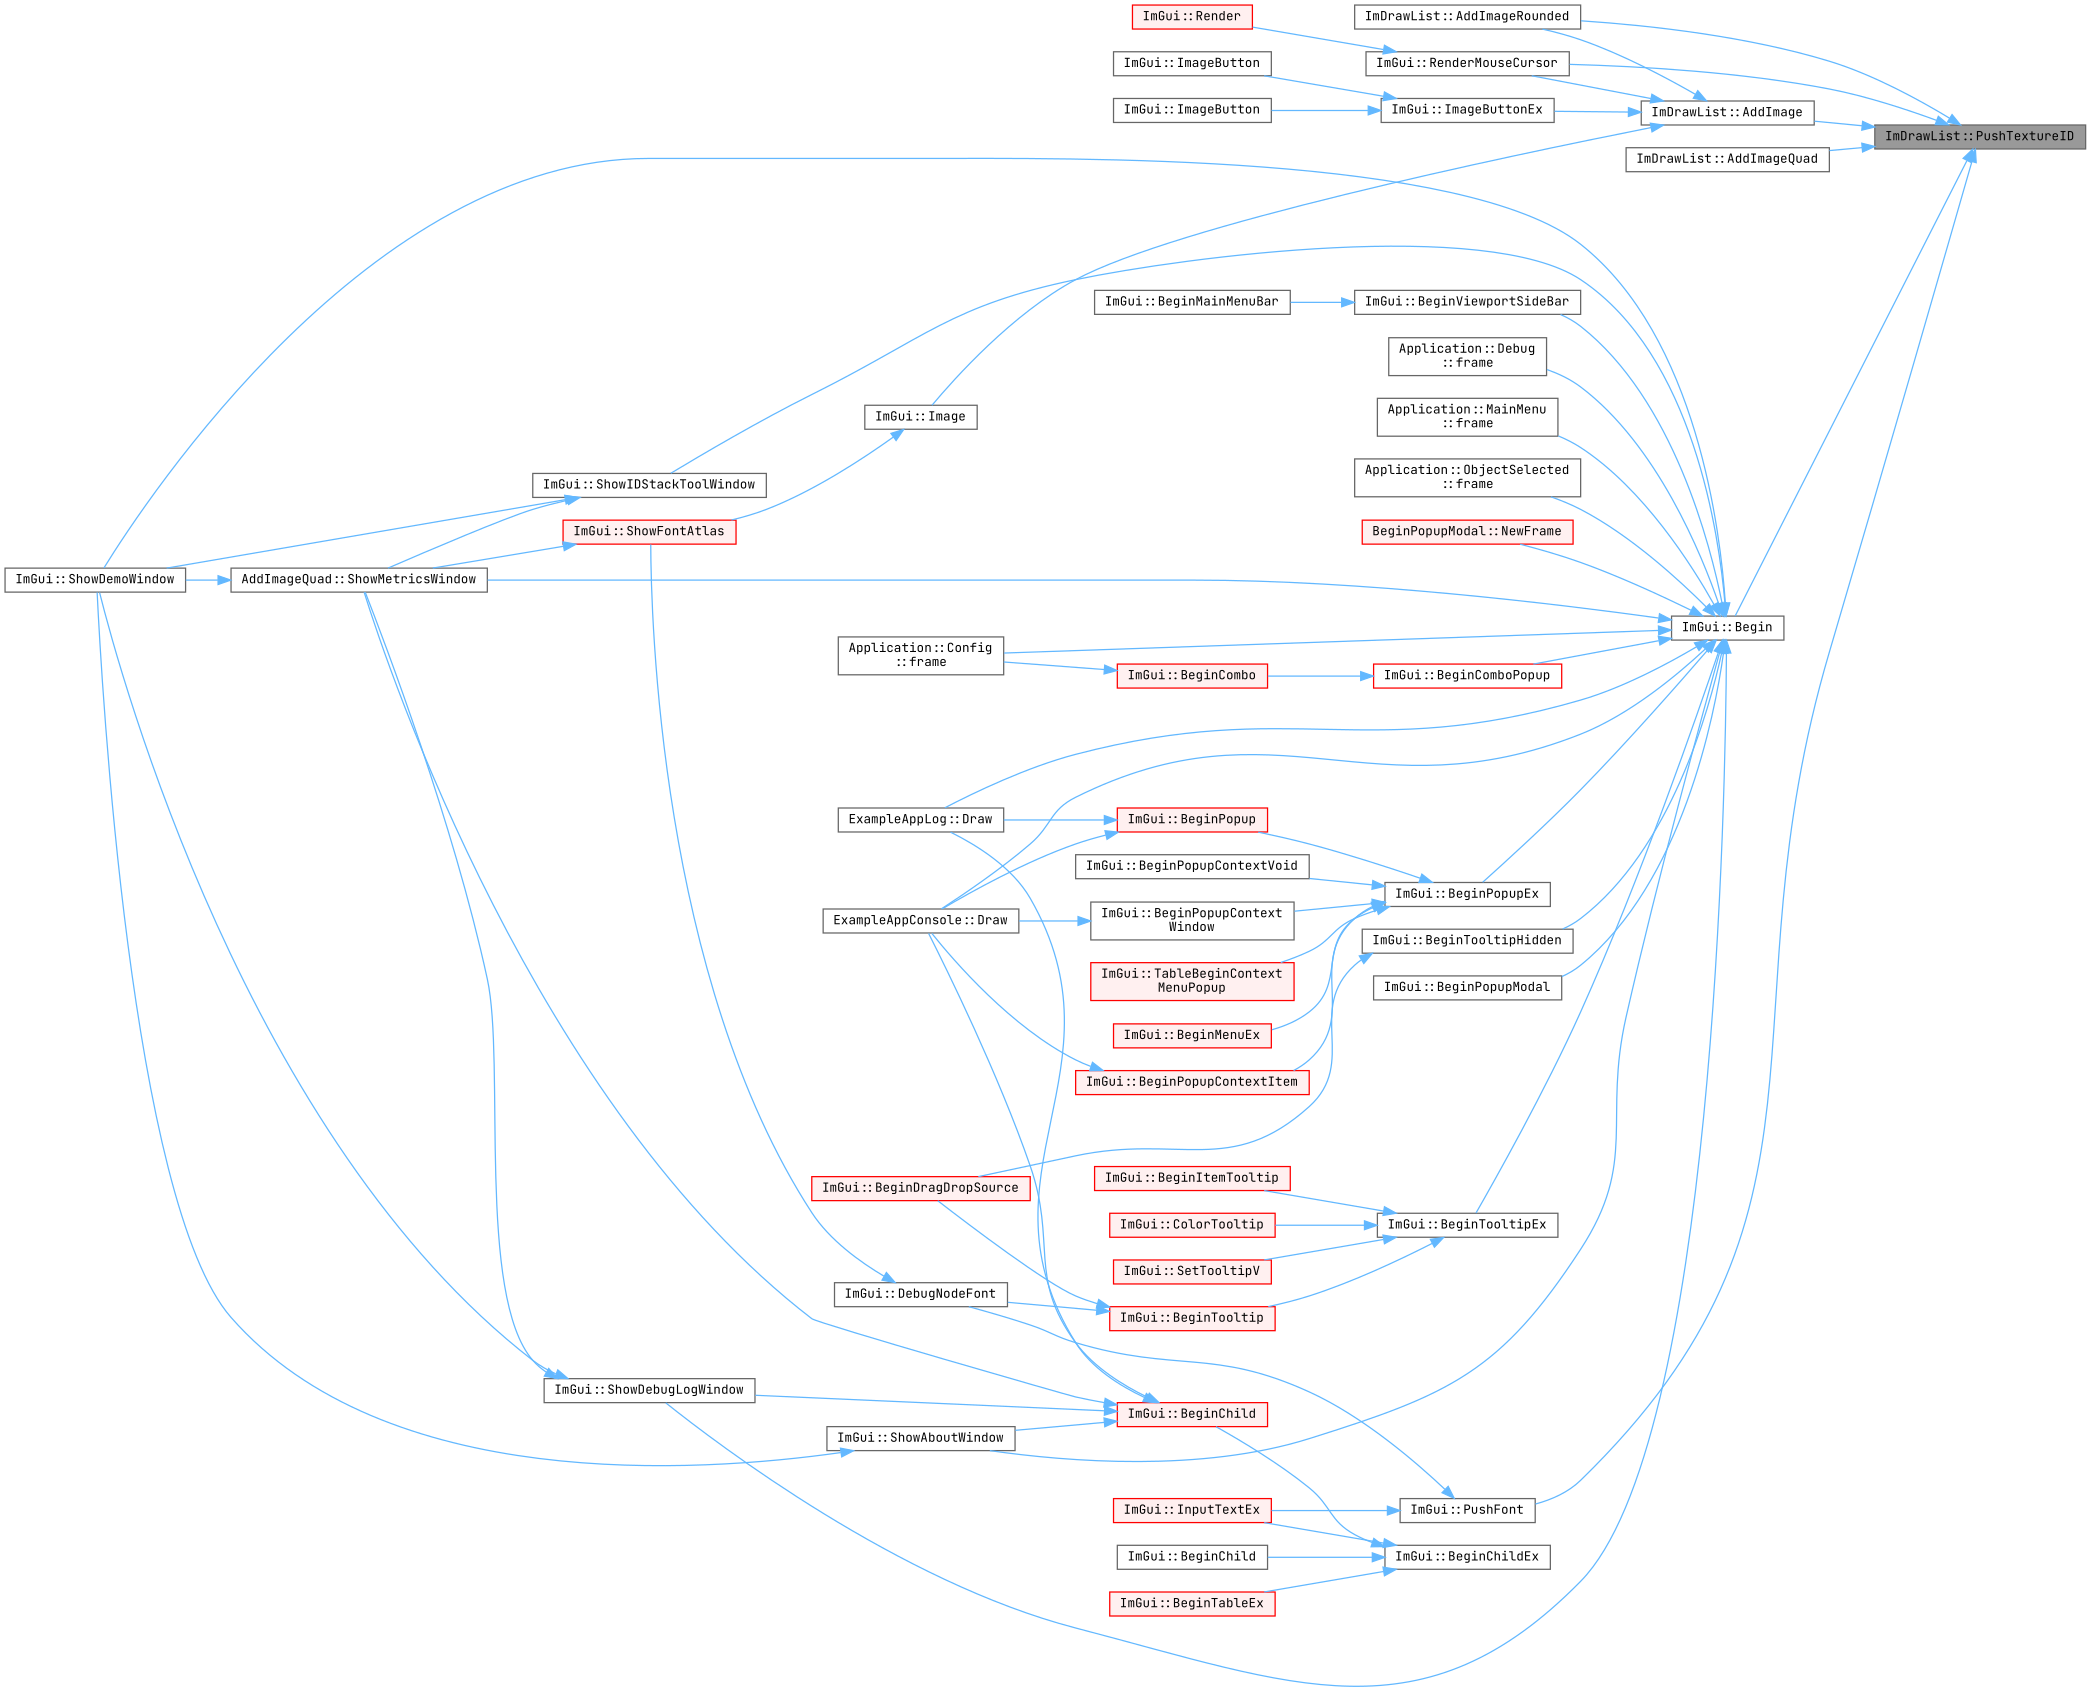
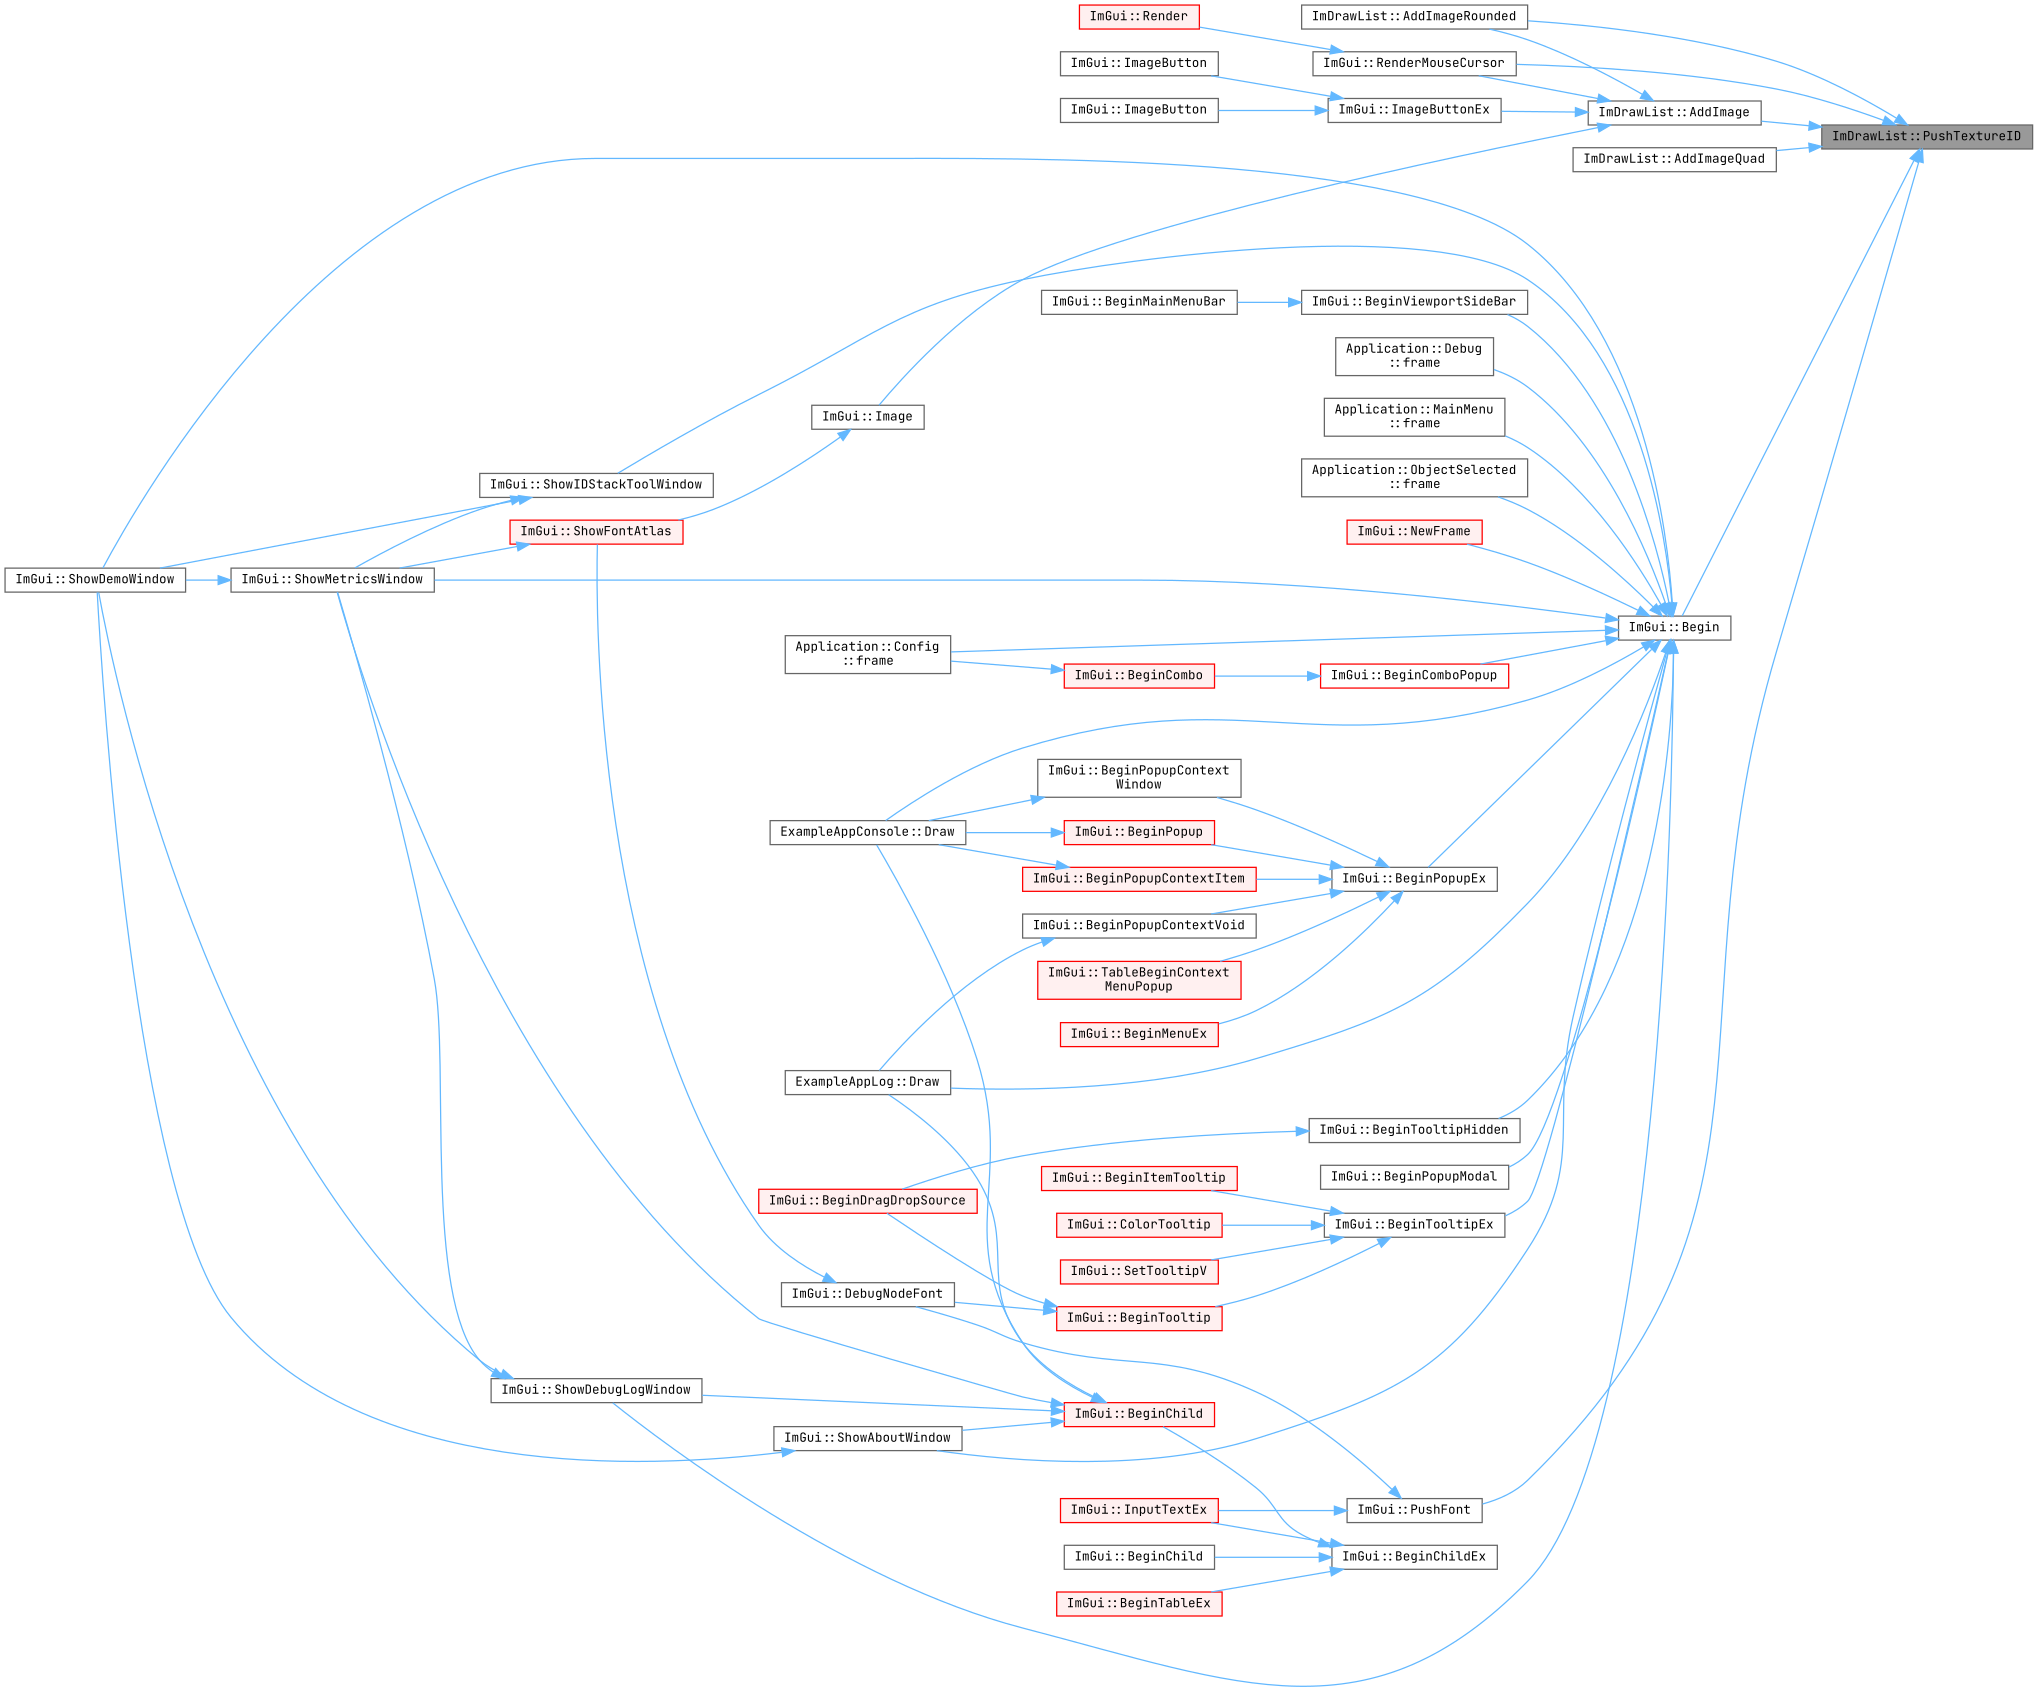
  digraph {
    fontname="JetBrains Mono"
    rankdir=RL
    node [color=grey40 fillcolor=white fontname="JetBrains Mono" fontsize=10 shape=box style=filled]
    edge [color=steelblue1 dir=back fontname="JetBrains Mono" fontsize=10 labelfontname=Helvetica labelfontsize=10 style=solid]
    n1 [color=gray40 fillcolor=grey60 fontcolor=black height=0.2 label="ImDrawList::PushTextureID" width=0.4]
    n2 [height=0.2 label="ImDrawList::AddImage" width=0.4]
    n3 [height=0.2 label="ImDrawList::AddImageRounded" width=0.4]
    n4 [height=0.2 label="ImGui::RenderMouseCursor" width=0.4]
    n5 [height=0.2 label="ImDrawList::AddImageQuad" width=0.4]
    n6 [height=0.2 label="ImGui::Begin" width=0.4]
    n7 [height=0.2 label="ImGui::PushFont" width=0.4]
    n8 [height=0.2 label="ImGui::Image" width=0.4]
    n9 [height=0.2 label="ImGui::ImageButtonEx" width=0.4]
    n10 [color=red fillcolor="#FFF0F0" height=0.2 label="ImGui::Render" width=0.4]
-   n11 [height=0.2 label="AddImageQuad::ShowMetricsWindow" width=0.4]
+   n11 [height=0.2 label="ImGui::ShowMetricsWindow" width=0.4]
    n12 [height=0.2 label="ImGui::ShowDemoWindow" width=0.4]
    n13 [height=0.2 label="ExampleAppConsole::Draw" width=0.4]
    n14 [height=0.2 label="ExampleAppLog::Draw" width=0.4]
    n15 [height=0.2 label="ImGui::ShowAboutWindow" width=0.4]
    n16 [height=0.2 label="ImGui::ShowDebugLogWindow" width=0.4]
    n17 [color=red height=0.2 label="ImGui::BeginComboPopup" width=0.4]
    n18 [height=0.2 label="Application::Config\l::frame" width=0.4]
    n19 [height=0.2 label="ImGui::BeginPopupEx" width=0.4]
    n20 [height=0.2 label="ImGui::BeginPopupModal" width=0.4]
    n21 [height=0.2 label="ImGui::BeginTooltipEx" width=0.4]
    n22 [height=0.2 label="ImGui::BeginTooltipHidden" width=0.4]
    n23 [height=0.2 label="ImGui::BeginViewportSideBar" width=0.4]
    n24 [height=0.2 label="Application::Debug\l::frame" width=0.4]
    n25 [height=0.2 label="Application::MainMenu\l::frame" width=0.4]
    n26 [height=0.2 label="Application::ObjectSelected\l::frame" width=0.4]
-   n27 [color=red fillcolor="#FFF0F0" height=0.2 label="BeginPopupModal::NewFrame" width=0.4]
+   n27 [color=red fillcolor="#FFF0F0" height=0.2 label="ImGui::NewFrame" width=0.4]
    n28 [height=0.2 label="ImGui::ShowIDStackToolWindow" width=0.4]
    n29 [color=red fillcolor="#FFF0F0" height=0.2 label="ImGui::InputTextEx" width=0.4]
    n30 [height=0.2 label="ImGui::DebugNodeFont" width=0.4]
    n31 [color=red fillcolor="#FFF0F0" height=0.2 label="ImGui::ShowFontAtlas" width=0.4]
    n32 [height=0.2 label="ImGui::ImageButton" width=0.4]
    n33 [height=0.2 label="ImGui::ImageButton" width=0.4]
    n34 [height=0.2 label="ImGui::BeginChildEx" width=0.4]
    n35 [color=red fillcolor="#FFF0F0" height=0.2 label="ImGui::BeginChild" width=0.4]
    n36 [height=0.2 label="ImGui::BeginChild" width=0.4]
    n37 [color=red fillcolor="#FFF0F0" height=0.2 label="ImGui::BeginTableEx" width=0.4]
    n38 [color=red fillcolor="#FFF0F0" height=0.2 label="ImGui::BeginCombo" width=0.4]
    n39 [color=red fillcolor="#FFF0F0" height=0.2 label="ImGui::BeginMenuEx" width=0.4]
    n40 [color=red fillcolor="#FFF0F0" height=0.2 label="ImGui::BeginPopup" width=0.4]
    n41 [color=red fillcolor="#FFF0F0" height=0.2 label="ImGui::BeginPopupContextItem" width=0.4]
    n42 [height=0.2 label="ImGui::BeginPopupContextVoid" width=0.4]
    n43 [height=0.2 label="ImGui::BeginPopupContext\lWindow" width=0.4]
    n44 [color=red fillcolor="#FFF0F0" height=0.2 label="ImGui::TableBeginContext\lMenuPopup" width=0.4]
    n45 [color=red fillcolor="#FFF0F0" height=0.2 label="ImGui::BeginItemTooltip" width=0.4]
    n46 [color=red fillcolor="#FFF0F0" height=0.2 label="ImGui::BeginTooltip" width=0.4]
    n47 [color=red fillcolor="#FFF0F0" height=0.2 label="ImGui::ColorTooltip" width=0.4]
    n48 [color=red fillcolor="#FFF0F0" height=0.2 label="ImGui::SetTooltipV" width=0.4]
    n49 [color=red fillcolor="#FFF0F0" height=0.2 label="ImGui::BeginDragDropSource" width=0.4]
    n50 [height=0.2 label="ImGui::BeginMainMenuBar" width=0.4]
    n1 -> n2
    n1 -> n3
    n1 -> n4
    n1 -> n5
    n1 -> n6
    n1 -> n7
    n2 -> n3
    n2 -> n4
    n2 -> n8
    n2 -> n9
    n4 -> n10
    n6 -> n11
    n6 -> n12
    n6 -> n13
    n6 -> n14
    n6 -> n15
    n6 -> n16
    n6 -> n17
    n6 -> n18
    n6 -> n19
    n6 -> n20
    n6 -> n21
    n6 -> n22
    n6 -> n23
    n6 -> n24
    n6 -> n25
    n6 -> n26
    n6 -> n27
    n6 -> n28
    n7 -> n29
    n7 -> n30
    n8 -> n31
    n9 -> n32
    n9 -> n33
    n11 -> n12
    n15 -> n12
    n16 -> n11
    n16 -> n12
    n17 -> n38
    n19 -> n39
    n19 -> n40
    n19 -> n41
    n19 -> n42
    n19 -> n43
    n19 -> n44
    n21 -> n45
    n21 -> n46
    n21 -> n47
    n21 -> n48
    n22 -> n49
    n23 -> n50
    n28 -> n11
    n28 -> n12
    n30 -> n31
    n31 -> n11
    n34 -> n29
    n34 -> n35
    n34 -> n36
    n34 -> n37
    n35 -> n11
    n35 -> n13
    n35 -> n14
    n35 -> n15
    n35 -> n16
    n38 -> n18
    n40 -> n13
-   n40 -> n14
+   n42 -> n14
    n41 -> n13
    n43 -> n13
    n46 -> n30
    n46 -> n49
  }
